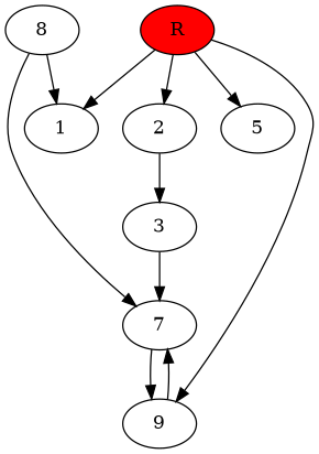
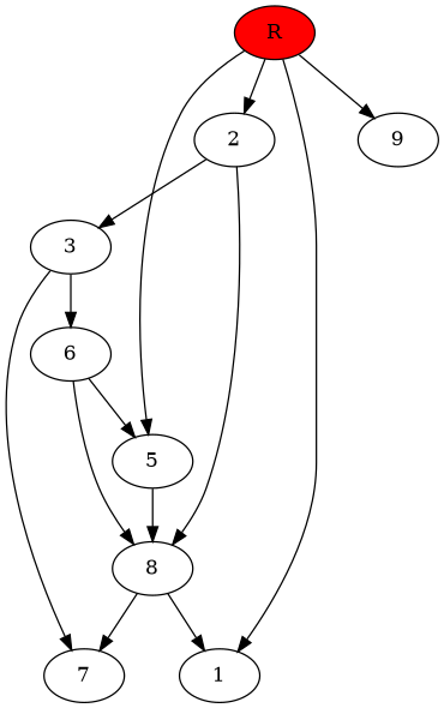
  digraph {
    8
    1
    7
    2
    3
+   6
    5
    n8 [label=9]
    R [fillcolor="#ff0000" style=filled]
    8 -> 1
    8 -> 7
-   7 -> n8
+   2 -> 8
    2 -> 3
    3 -> 7
-   n8 -> 7
+   3 -> 6
+   6 -> 8
+   6 -> 5
+   5 -> 8
    R -> 1
    R -> 2
    R -> 5
    R -> n8
  }
